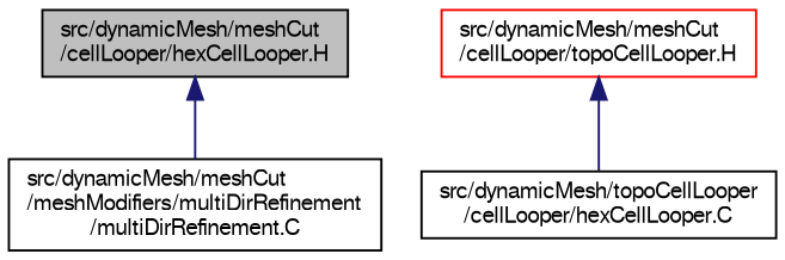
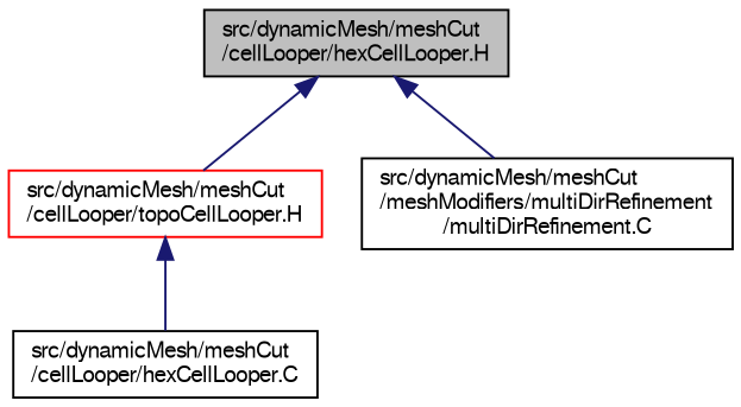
  digraph {
    node [color=black fontname=FreeSans fontsize=10 shape=record]
    edge [color=midnightblue dir=back fontname=FreeSans fontsize=10 labelfontname=FreeSans labelfontsize=10 style=solid]
    n1 [fillcolor=grey75 fontcolor=black height=0.2 label="src/dynamicMesh/meshCut\l/cellLooper/hexCellLooper.H" style=filled width=0.4]
    n2 [color=red height=0.2 label="src/dynamicMesh/meshCut\l/cellLooper/topoCellLooper.H" width=0.4]
    n3 [height=0.2 label="src/dynamicMesh/meshCut\l/meshModifiers/multiDirRefinement\l/multiDirRefinement.C" width=0.4]
-   n4 [height=0.2 label="src/dynamicMesh/topoCellLooper\l/cellLooper/hexCellLooper.C" width=0.4]
+   n4 [height=0.2 label="src/dynamicMesh/meshCut\l/cellLooper/hexCellLooper.C" width=0.4]
+   n1 -> n2
    n1 -> n3
    n2 -> n4
  }
